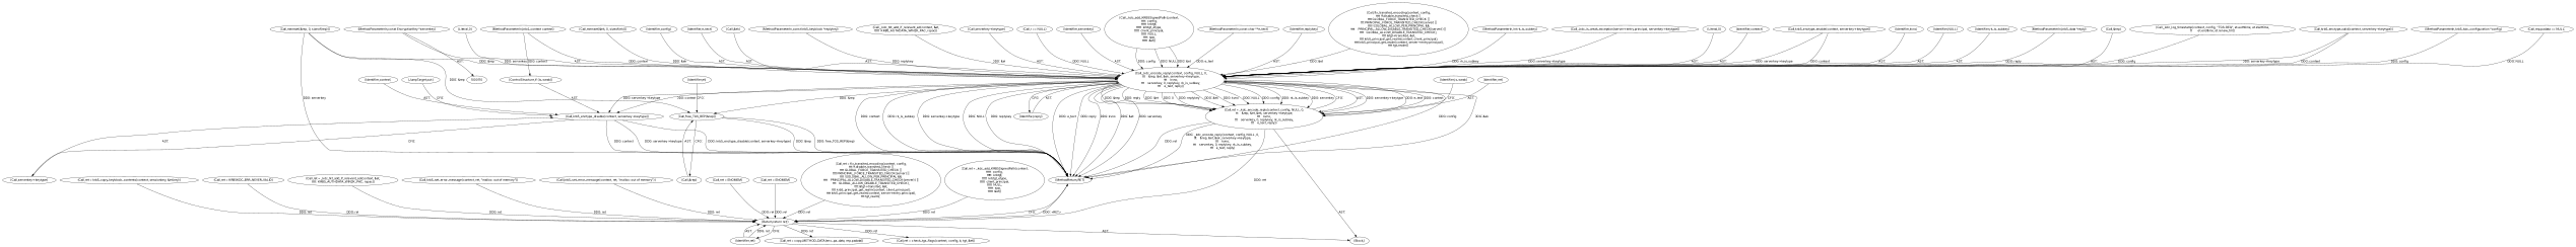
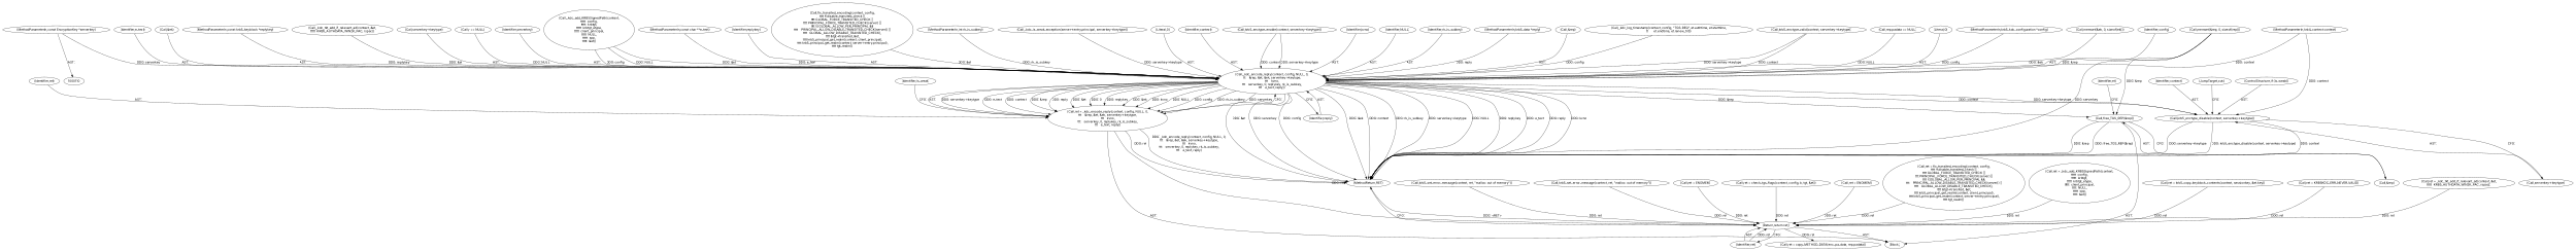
  digraph {
    fontname=Inter
    node [fontname=Inter]
    edge [fontname=Inter]
    n1 [label="(MethodParameterIn,const EncryptionKey *serverkey)"]
    n2 [label="(Call,_kdc_encode_reply(context, config, NULL, 0,\n\t\t\t    &rep, &et, &ek, serverkey->keytype,\n\t\t\t    kvno,\n\t\t\t    serverkey, 0, replykey, rk_is_subkey,\n\t\t\t    e_text, reply))"]
    1000110
    n4 [label="(MethodReturn,RET)"]
    n5 [label="(Call,ret = _kdc_encode_reply(context, config, NULL, 0,\n\t\t\t    &rep, &et, &ek, serverkey->keytype,\n\t\t\t    kvno,\n\t\t\t    serverkey, 0, replykey, rk_is_subkey,\n\t\t\t    e_text, reply))"]
    n6 [label="(Call,krb5_enctype_disable(context, serverkey->keytype))"]
    n7 [label="(Call,free_TGS_REP(&rep))"]
    n8 [label="(Identifier,reply)"]
    n9 [label="(Return,return ret;)"]
    n10 [label="(Block,)"]
    n11 [label="(Call,serverkey->keytype)"]
    n12 [label="(Call,&rep)"]
    n13 [label="(Identifier,ret)"]
    n14 [label="(Call,ret = copy_METHOD_DATA(enc_pa_data, rep.padata))"]
    n15 [label="(ControlStructure,if (is_weak))"]
    n16 [label="(Call,ret = krb5_copy_keyblock_contents(context, sessionkey, &et.key))"]
    n17 [label="(Call,ret = KRB5KDC_ERR_NEVER_VALID)"]
    n18 [label="(Identifier,context)"]
    n19 [label="(Call,_kdc_log_timestamp(context, config, \"TGS-REQ\", et.authtime, et.starttime,\n\t\t       et.endtime, et.renew_till))"]
    n20 [label="(Call,krb5_enctype_valid(context, serverkey->keytype))"]
    n21 [label="(Call,ret = _kdc_tkt_add_if_relevant_ad(context, &et,\n\t\t\t\t\t  KRB5_AUTHDATA_WIN2K_PAC, rspac))"]
    n22 [label="(MethodParameterIn,krb5_kdc_configuration *config)"]
    n23 [label="(Call,rep.padata == NULL)"]
    n24 [label="(Literal,0)"]
    n25 [label="(Call,memset(&ek, 0, sizeof(ek)))"]
    n26 [label="(Call,krb5_set_error_message(context, ret, \"malloc: out of memory\"))"]
    n27 [label="(Identifier,config)"]
    n28 [label="(Identifier,e_text)"]
    n29 [label="(Call,krb5_set_error_message(context, ret, \"malloc: out of memory\"))"]
    n30 [label="(Call,&ek)"]
    n31 [label="(MethodParameterIn,const krb5_keyblock *replykey)"]
    n32 [label="(Call,_kdc_tkt_add_if_relevant_ad(context, &et,\n\t\t\t\t\t  KRB5_AUTHDATA_WIN2K_PAC, rspac))"]
    n33 [label="(Call,serverkey->keytype)"]
    n34 [label="(Call,r == NULL)"]
    n35 [label="(Call,memset(&rep, 0, sizeof(rep)))"]
    n36 [label="(Call,ret = ENOMEM)"]
    n37 [label="(Identifier,serverkey)"]
    n38 [label="(MethodParameterIn,krb4_context context)"]
    n39 [label="(Identifier,et)"]
    n40 [label="(Call,_kdc_add_KRB5SignedPath(context,\n\t\t\t\t\t  config,\n\t\t\t\t\t  krbtgt,\n\t\t\t\t\t  krbtgt_etype,\n\t\t\t\t\t  client_principal,\n\t\t\t\t\t  NULL,\n\t\t\t\t\t  spp,\n\t\t\t\t\t  &et))"]
    n41 [label="(Call,ret = check_tgs_flags(context, config, b, tgt, &et))"]
    n42 [label="(Call,ret = ENOMEM)"]
    n43 [label="(MethodParameterIn,const char **e_text)"]
    n44 [label="(Identifier,is_weak)"]
    n45 [label="(Identifier,replykey)"]
    n46 [label="(Call,fix_transited_encoding(context, config,\n\t\t\t\t !f.disable_transited_check ||\n\t\t\t\t GLOBAL_FORCE_TRANSITED_CHECK ||\n\t\t\t\t PRINCIPAL_FORCE_TRANSITED_CHECK(server) ||\n\t\t\t\t !((GLOBAL_ALLOW_PER_PRINCIPAL &&\n\t\t\t\t    PRINCIPAL_ALLOW_DISABLE_TRANSITED_CHECK(server)) ||\n\t\t\t\t   GLOBAL_ALLOW_DISABLE_TRANSITED_CHECK),\n \t\t\t\t &tgt->transited, &et,\n \t\t\t\t krb5_principal_get_realm(context, client_principal),\n \t\t\t\t krb5_principal_get_realm(context, server->entry.principal),\n\t\t\t\t tgt_realm))"]
    n47 [label="(MethodParameterIn,int rk_is_subkey)"]
    n48 [label="(Identifier,ret)"]
    n49 [label="(Call,_kdc_is_weak_exception(server->entry.principal, serverkey->keytype))"]
    n50 [label="(Literal,0)"]
    n51 [label="(Call,ret = fix_transited_encoding(context, config,\n\t\t\t\t !f.disable_transited_check ||\n\t\t\t\t GLOBAL_FORCE_TRANSITED_CHECK ||\n\t\t\t\t PRINCIPAL_FORCE_TRANSITED_CHECK(server) ||\n\t\t\t\t !((GLOBAL_ALLOW_PER_PRINCIPAL &&\n\t\t\t\t    PRINCIPAL_ALLOW_DISABLE_TRANSITED_CHECK(server)) ||\n\t\t\t\t   GLOBAL_ALLOW_DISABLE_TRANSITED_CHECK),\n \t\t\t\t &tgt->transited, &et,\n \t\t\t\t krb5_principal_get_realm(context, client_principal),\n \t\t\t\t krb5_principal_get_realm(context, server->entry.principal),\n\t\t\t\t tgt_realm))"]
    n52 [label="(JumpTarget,out:)"]
    n53 [label="(Identifier,context)"]
    n54 [label="(Call,krb5_enctype_enable(context, serverkey->keytype))"]
    n55 [label="(Identifier,kvno)"]
    n56 [label="(Identifier,NULL)"]
    n57 [label="(Call,ret = _kdc_add_KRB5SignedPath(context,\n\t\t\t\t\t  config,\n\t\t\t\t\t  krbtgt,\n\t\t\t\t\t  krbtgt_etype,\n\t\t\t\t\t  client_principal,\n\t\t\t\t\t  NULL,\n\t\t\t\t\t  spp,\n\t\t\t\t\t  &et))"]
    n58 [label="(Identifier,rk_is_subkey)"]
    n59 [label="(MethodParameterIn,krb5_data *reply)"]
    n60 [label="(Call,&rep)"]
    n1 -> n2 [label="DDG: serverkey"]
    n1 -> 1000110 [label="AST: "]
    n2 -> n4 [label="DDG: replykey"]
    n2 -> n4 [label="DDG: e_text"]
    n2 -> n4 [label="DDG: reply"]
    n2 -> n4 [label="DDG: kvno"]
    n2 -> n4 [label="DDG: &et"]
    n2 -> n4 [label="DDG: serverkey"]
    n2 -> n4 [label="DDG: config"]
    n2 -> n4 [label="DDG: &ek"]
    n2 -> n4 [label="DDG: context"]
    n2 -> n4 [label="DDG: rk_is_subkey"]
    n2 -> n4 [label="DDG: serverkey->keytype"]
    n2 -> n4 [label="DDG: NULL"]
    n2 -> n5 [label="AST: "]
    n2 -> n5 [label="DDG: serverkey->keytype"]
    n2 -> n5 [label="DDG: e_text"]
    n2 -> n5 [label="DDG: context"]
    n2 -> n5 [label="DDG: &rep"]
    n2 -> n5 [label="DDG: reply"]
    n2 -> n5 [label="DDG: &et"]
    n2 -> n5 [label="DDG: 0"]
    n2 -> n5 [label="DDG: replykey"]
    n2 -> n5 [label="DDG: &ek"]
    n2 -> n5 [label="DDG: kvno"]
    n2 -> n5 [label="DDG: NULL"]
    n2 -> n5 [label="DDG: config"]
    n2 -> n5 [label="DDG: rk_is_subkey"]
    n2 -> n5 [label="DDG: serverkey"]
    n2 -> n6 [label="DDG: context"]
    n2 -> n6 [label="DDG: serverkey->keytype"]
    n2 -> n7 [label="DDG: &rep"]
    n2 -> n8 [label="CFG: "]
    n4 -> n9 [label="CFG: "]
    n5 -> n2 [label="CFG: "]
    n5 -> n4 [label="DDG: ret"]
    n5 -> n4 [label="DDG: _kdc_encode_reply(context, config, NULL, 0,\n\t\t\t    &rep, &et, &ek, serverkey->keytype,\n\t\t\t    kvno,\n\t\t\t    serverkey, 0, replykey, rk_is_subkey,\n\t\t\t    e_text, reply)"]
    n5 -> n9 [label="DDG: ret"]
    n5 -> n10 [label="AST: "]
    n6 -> n4 [label="DDG: krb5_enctype_disable(context, serverkey->keytype)"]
    n6 -> n4 [label="DDG: context"]
    n6 -> n4 [label="DDG: serverkey->keytype"]
    n6 -> n11 [label="CFG: "]
    n7 -> n4 [label="DDG: free_TGS_REP(&rep)"]
    n7 -> n4 [label="DDG: &rep"]
+   n7 -> n10 [label="AST: "]
    n7 -> n12 [label="CFG: "]
    n8 -> n2 [label="AST: "]
    n9 -> n4 [label="DDG: <RET>"]
    n9 -> n10 [label="AST: "]
    n9 -> n13 [label="CFG: "]
    n9 -> n14 [label="DDG: ret"]
    n11 -> n6 [label="AST: "]
    n12 -> n7 [label="AST: "]
    n13 -> n9 [label="AST: "]
    n13 -> n9 [label="DDG: ret"]
    n15 -> n6 [label="AST: "]
    n16 -> n9 [label="DDG: ret"]
    n17 -> n9 [label="DDG: ret"]
    n18 -> n6 [label="AST: "]
    n19 -> n2 [label="DDG: config"]
    n20 -> n2 [label="DDG: context"]
    n20 -> n2 [label="DDG: serverkey->keytype"]
    n21 -> n9 [label="DDG: ret"]
    n22 -> n2 [label="DDG: config"]
    n23 -> n2 [label="DDG: NULL"]
    n24 -> n2 [label="AST: "]
    n25 -> n2 [label="DDG: &ek"]
    n26 -> n9 [label="DDG: ret"]
    n27 -> n2 [label="AST: "]
    n28 -> n2 [label="AST: "]
    n29 -> n9 [label="DDG: ret"]
    n30 -> n2 [label="AST: "]
    n31 -> n2 [label="DDG: replykey"]
    n32 -> n2 [label="DDG: &et"]
    n33 -> n2 [label="AST: "]
    n34 -> n2 [label="DDG: NULL"]
    n35 -> n2 [label="DDG: &rep"]
    n35 -> n4 [label="DDG: serverkey"]
    n35 -> n7 [label="DDG: &rep"]
    n36 -> n9 [label="DDG: ret"]
    n37 -> n2 [label="AST: "]
    n38 -> n2 [label="DDG: context"]
-   n38 -> n15 [label="DDG: context"]
+   n38 -> n6 [label="DDG: context"]
    n39 -> n7 [label="CFG: "]
    n40 -> n2 [label="DDG: config"]
    n40 -> n2 [label="DDG: NULL"]
    n40 -> n2 [label="DDG: &et"]
-   n9 -> n41 [label="DDG: ret"]
+   n41 -> n9 [label="DDG: ret"]
    n42 -> n9 [label="DDG: ret"]
    n43 -> n2 [label="DDG: e_text"]
    n44 -> n5 [label="CFG: "]
    n45 -> n2 [label="AST: "]
    n46 -> n2 [label="DDG: &et"]
    n47 -> n2 [label="DDG: rk_is_subkey"]
    n48 -> n5 [label="AST: "]
    n49 -> n2 [label="DDG: serverkey->keytype"]
    n50 -> n2 [label="AST: "]
    n51 -> n9 [label="DDG: ret"]
    n52 -> n6 [label="CFG: "]
    n53 -> n2 [label="AST: "]
    n54 -> n2 [label="DDG: context"]
    n54 -> n2 [label="DDG: serverkey->keytype"]
    n55 -> n2 [label="AST: "]
    n56 -> n2 [label="AST: "]
    n57 -> n9 [label="DDG: ret"]
    n58 -> n2 [label="AST: "]
    n59 -> n2 [label="DDG: reply"]
    n60 -> n2 [label="AST: "]
  }
